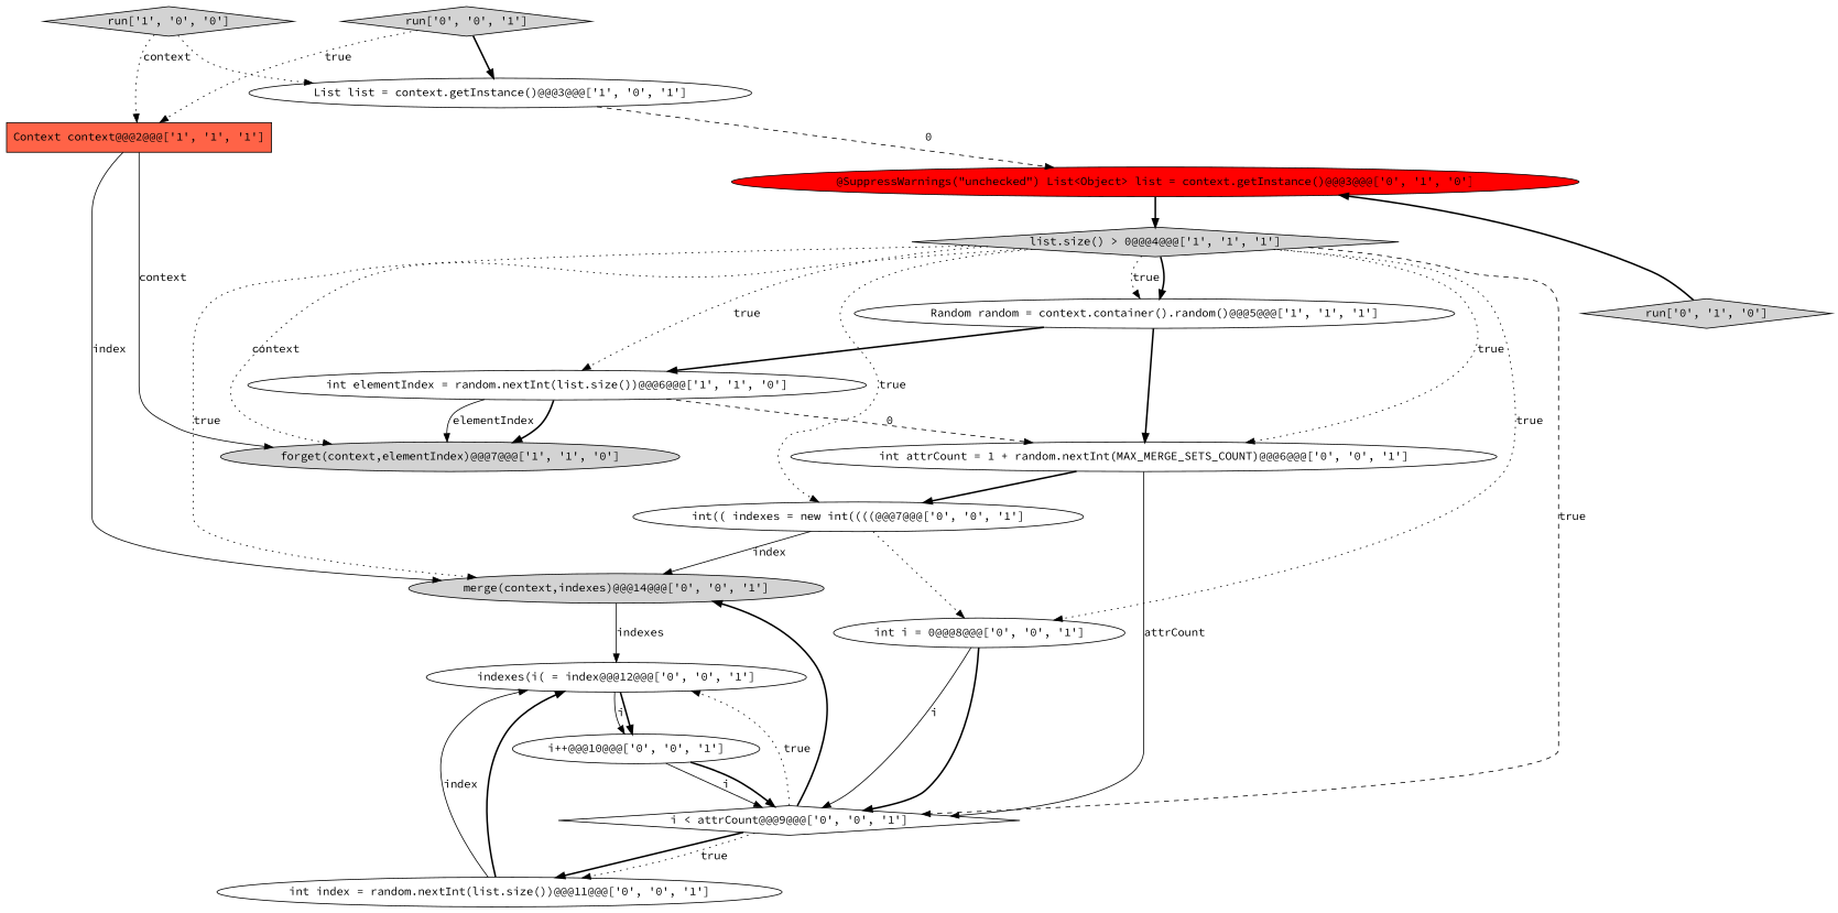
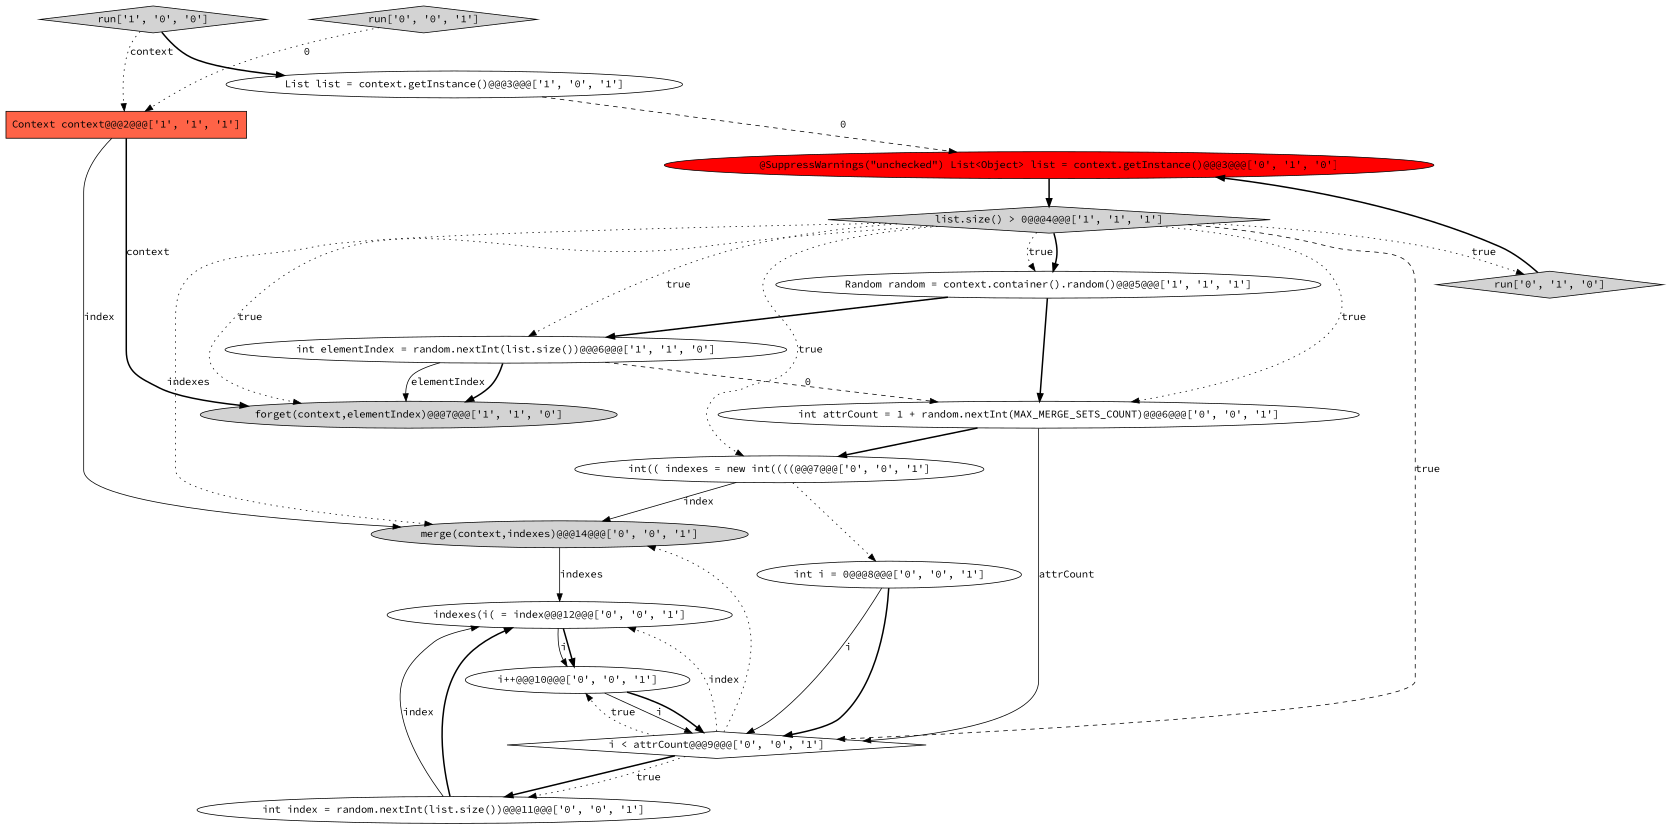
  digraph {
    fontname="Source Code Pro"
    node [fillcolor=white fontname="Source Code Pro" shape=ellipse style=filled]
    edge [fontname="Source Code Pro" style=bold]
    n1 [fillcolor=lightgray label="run['1', '0', '0']" shape=diamond]
    n2 [label="List list = context.getInstance()@@@3@@@['1', '0', '1']"]
    n3 [fillcolor=tomato label="Context context@@@2@@@['1', '1', '1']" shape=box]
    n4 [fillcolor=red label="@SuppressWarnings(\"unchecked\") List<Object> list = context.getInstance()@@@3@@@['0', '1', '0']"]
    n5 [fillcolor=lightgray label="forget(context,elementIndex)@@@7@@@['1', '1', '0']"]
    n6 [fillcolor=lightgray label="merge(context,indexes)@@@14@@@['0', '0', '1']"]
    n7 [label="i++@@@10@@@['0', '0', '1']"]
    n8 [label="i < attrCount@@@9@@@['0', '0', '1']" shape=diamond]
    n9 [label="int index = random.nextInt(list.size())@@@11@@@['0', '0', '1']"]
    n10 [label="indexes(i( = index@@@12@@@['0', '0', '1']"]
    n11 [fillcolor=lightgray label="list.size() > 0@@@4@@@['1', '1', '1']" shape=diamond]
    n12 [label="int(( indexes = new int((((@@@7@@@['0', '0', '1']"]
    n13 [label="Random random = context.container().random()@@@5@@@['1', '1', '1']"]
    n14 [label="int attrCount = 1 + random.nextInt(MAX_MERGE_SETS_COUNT)@@@6@@@['0', '0', '1']"]
    n15 [label="int i = 0@@@8@@@['0', '0', '1']"]
    n16 [label="int elementIndex = random.nextInt(list.size())@@@6@@@['1', '1', '0']"]
    n17 [fillcolor=lightgray label="run['0', '1', '0']" shape=diamond]
    n18 [fillcolor=lightgray label="run['0', '0', '1']" shape=diamond]
-   n1 -> n2 [style=dotted]
+   n1 -> n2
    n1 -> n3 [label=context style=dotted]
    n2 -> n4 [label=0 style=dashed]
-   n3 -> n5 [label=context style=solid]
+   n3 -> n5 [label=context]
    n3 -> n6 [label=index style=solid]
    n4 -> n11
    n6 -> n10 [label=indexes style=solid]
    n7 -> n8 [label=i style=solid]
    n7 -> n8
-   n8 -> n6
+   n8 -> n6 [style=dotted]
+   n8 -> n7 [label=true style=dotted]
    n8 -> n9
    n8 -> n9 [label=true style=dotted]
-   n8 -> n10 [label=true style=dotted]
+   n8 -> n10 [label=index style=dotted]
    n9 -> n10 [label=index style=solid]
    n9 -> n10
    n10 -> n7 [label=i style=solid]
    n10 -> n7
-   n11 -> n5 [label=context style=dotted]
-   n11 -> n6 [label=true style=dotted]
+   n11 -> n5 [label=true style=dotted]
+   n11 -> n6 [label=indexes style=dotted]
    n11 -> n8 [label=true style=dashed]
    n11 -> n12 [label=true style=dotted]
    n11 -> n13
    n11 -> n13 [label=true style=dotted]
    n11 -> n14 [label=true style=dotted]
-   n11 -> n15 [label=true style=dotted]
+   n11 -> n17 [label=true style=dotted]
    n11 -> n16 [label=true style=dotted]
    n12 -> n6 [label=index style=solid]
    n12 -> n15 [style=dotted]
    n13 -> n14
    n13 -> n16
    n14 -> n8 [label=attrCount style=solid]
    n14 -> n12
    n15 -> n8
    n15 -> n8 [label=i style=solid]
    n16 -> n5
    n16 -> n5 [label=elementIndex style=solid]
    n16 -> n14 [label=0 style=dashed]
    n17 -> n4
-   n18 -> n2
-   n18 -> n3 [label=true style=dotted]
+   n18 -> n3 [label=0 style=dotted]
  }
